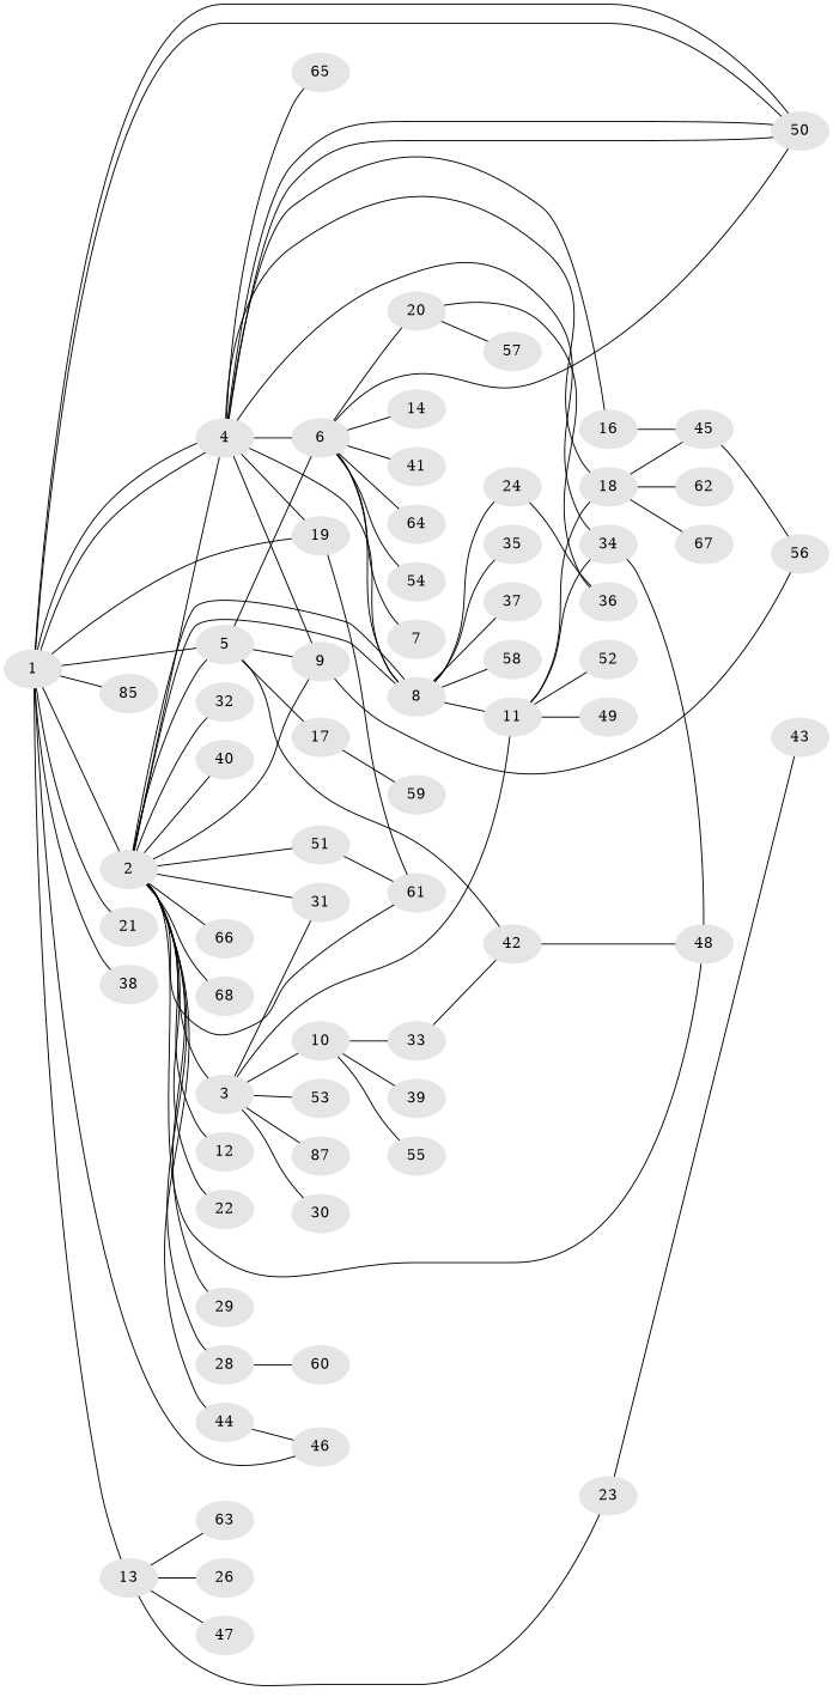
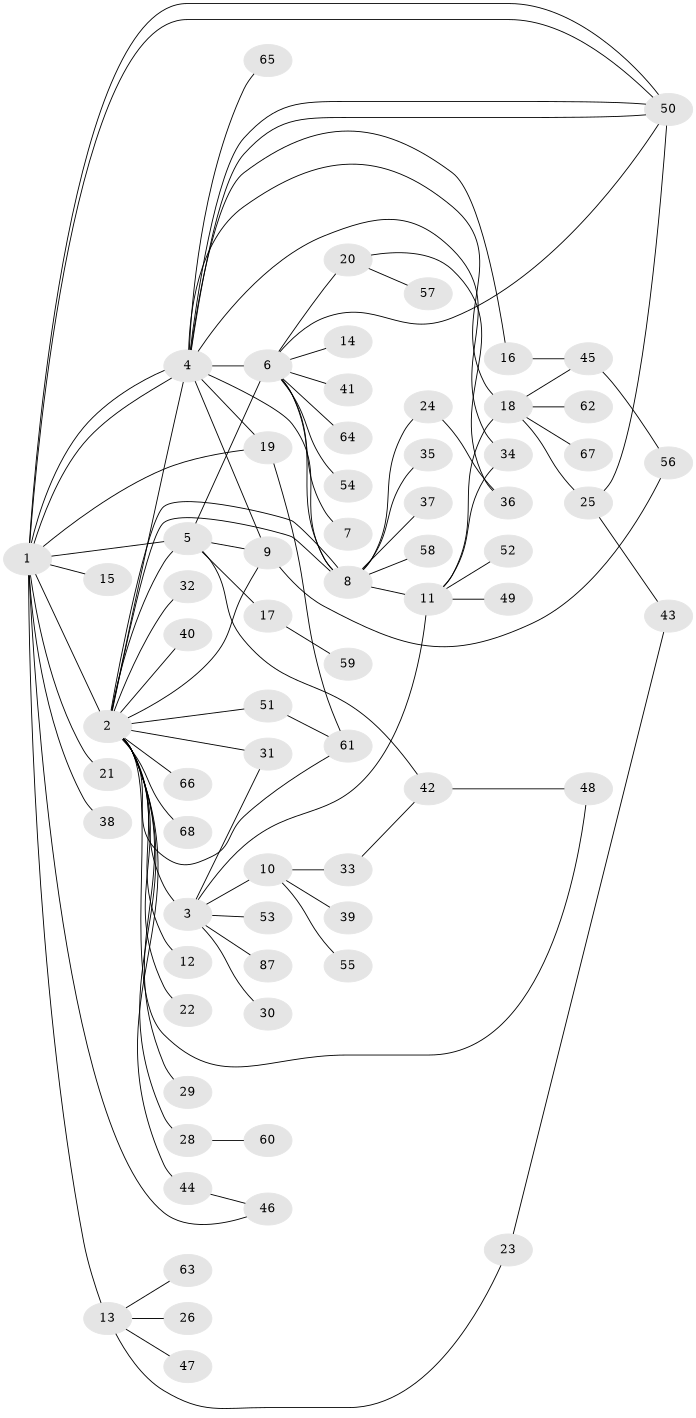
  graph {
    rankdir=LR
    node [color=gray90 style=filled]
    1
    2
    4
    5
    13
-   15 [label=85]
+   15
    19
    21
    38
    46
    50
    3
    8
    9
    12
    22
    28
    29
    31
    32
    40
    44
    48
    51
    61
    66
    68
    6
    16
    18
    34
    65
    17
    42
    23
    26
    47
    63
    10
    11
    n41 [label=87]
    30
    53
    24
    35
    37
    58
    56
    60
    33
    39
    55
    49
    52
    54
    7
    14
    20
    41
    64
    45
+   25
    62
    67
    59
    36
    57
    43
    1 -- 2
    1 -- 4
    1 -- 4
    1 -- 5
    1 -- 13
    1 -- 15
    1 -- 19
    1 -- 21
    1 -- 38
    1 -- 46
    1 -- 50
    1 -- 50
    2 -- 4
    2 -- 5
    2 -- 3
    2 -- 8
    2 -- 8
    2 -- 9
    2 -- 12
    2 -- 22
    2 -- 28
    2 -- 29
    2 -- 31
    2 -- 32
    2 -- 40
    2 -- 44
    2 -- 48
    2 -- 51
    2 -- 61
    2 -- 66
    2 -- 68
    4 -- 19
    4 -- 50
    4 -- 50
    4 -- 8
    4 -- 9
    4 -- 6
    4 -- 16
    4 -- 18
    4 -- 34
    4 -- 65
    5 -- 9
    5 -- 6
    5 -- 17
    5 -- 42
    13 -- 23
    13 -- 26
    13 -- 47
    13 -- 63
    19 -- 61
    3 -- 31
    3 -- 10
    3 -- 11
    3 -- n41
    3 -- 30
    3 -- 53
    8 -- 11
    8 -- 24
    8 -- 35
    8 -- 37
    8 -- 58
    9 -- 56
    28 -- 60
    44 -- 46
    51 -- 61
    6 -- 50
    6 -- 8
    6 -- 54
    6 -- 7
    6 -- 14
    6 -- 20
    6 -- 41
    6 -- 64
    16 -- 45
    18 -- 45
+   18 -- 25
    18 -- 62
    18 -- 67
-   34 -- 48
    17 -- 59
    42 -- 48
    23 -- 43
    10 -- 33
    10 -- 39
    10 -- 55
    11 -- 18
    11 -- 34
    11 -- 49
    11 -- 52
    24 -- 36
    33 -- 42
    20 -- 36
    20 -- 57
    45 -- 56
+   25 -- 50
+   25 -- 43
  }
